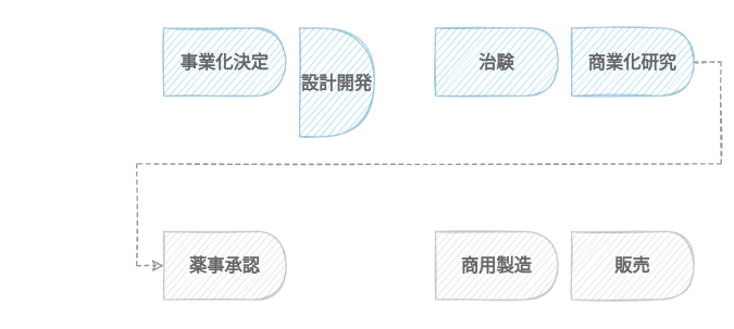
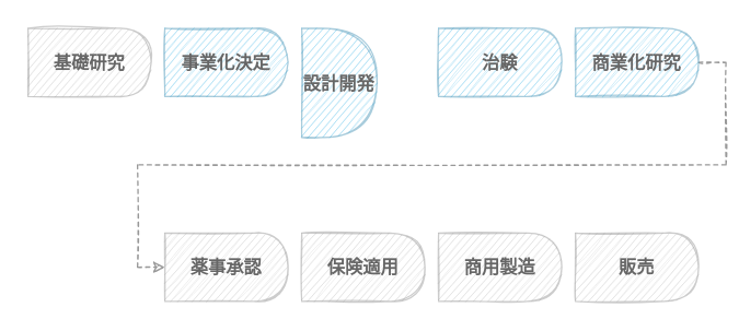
  <mxCell id="0" />
  <mxCell id="1" parent="0" />
+ <mxCell id="2" value="基礎研究" style="shape=delay;whiteSpace=wrap;html=1;fontSize=13;strokeColor=#999999;fontColor=#666666;fontStyle=1;fillColor=#CCCCCC;fontFamily=Noto Sans;fontSource=https%3A%2F%2Ffonts.googleapis.com%2Fcss%3Ffamily%3DNoto%2BSans;sketch=1;strokeWidth=1;opacity=50;" parent="1" vertex="1"><mxGeometry x="20" y="20" width="90" height="50" as="geometry" /></mxCell>
  <mxCell id="3" value="事業化決定" style="shape=delay;whiteSpace=wrap;html=1;fontSize=13;strokeColor=#529ABA;fontColor=#666666;fontStyle=1;fillColor=#69C4ED;fontFamily=Noto Sans;fontSource=https%3A%2F%2Ffonts.googleapis.com%2Fcss%3Ffamily%3DNoto%2BSans;sketch=1;opacity=50;strokeWidth=1;" parent="1" vertex="1"><mxGeometry x="120" y="20" width="90" height="50" as="geometry" /></mxCell>
  <mxCell id="4" value="設計開発" style="shape=delay;whiteSpace=wrap;html=1;fontSize=13;strokeColor=#529ABA;fontColor=#666666;fontStyle=1;fillColor=#69C4ED;fontFamily=Noto Sans;fontSource=https%3A%2F%2Ffonts.googleapis.com%2Fcss%3Ffamily%3DNoto%2BSans;sketch=1;opacity=50;strokeWidth=1;" parent="1" vertex="1"><mxGeometry x="220" y="20" width="55" height="80" as="geometry" /></mxCell>
  <mxCell id="5" value="治験" style="shape=delay;whiteSpace=wrap;html=1;fontSize=13;strokeColor=#529ABA;fontColor=#666666;fontStyle=1;fillColor=#69C4ED;fontFamily=Noto Sans;fontSource=https%3A%2F%2Ffonts.googleapis.com%2Fcss%3Ffamily%3DNoto%2BSans;sketch=1;opacity=50;strokeWidth=1;" parent="1" vertex="1"><mxGeometry x="320" y="20" width="90" height="50" as="geometry" /></mxCell>
  <mxCell id="6" style="edgeStyle=orthogonalEdgeStyle;rounded=0;orthogonalLoop=1;jettySize=auto;html=1;exitX=1;exitY=0.5;exitDx=0;exitDy=0;entryX=0;entryY=0.5;entryDx=0;entryDy=0;fillColor=#f5f5f5;strokeColor=#999999;fontFamily=Noto Sans;fontSource=https%3A%2F%2Ffonts.googleapis.com%2Fcss%3Ffamily%3DNoto%2BSans;sketch=1;fontColor=#666666;fontStyle=0;dashed=1;" parent="1" source="7" target="8" edge="1"><mxGeometry relative="1" as="geometry" /></mxCell>
  <mxCell id="7" value="商業化研究" style="shape=delay;whiteSpace=wrap;html=1;fontSize=13;strokeColor=#529ABA;fontColor=#666666;fontStyle=1;fillColor=#69C4ED;fontFamily=Noto Sans;fontSource=https%3A%2F%2Ffonts.googleapis.com%2Fcss%3Ffamily%3DNoto%2BSans;sketch=1;opacity=50;strokeWidth=1;" parent="1" vertex="1"><mxGeometry x="420" y="20" width="90" height="50" as="geometry" /></mxCell>
  <mxCell id="8" value="薬事承認" style="shape=delay;whiteSpace=wrap;html=1;fontSize=13;strokeColor=#999999;fontColor=#666666;fontStyle=1;fillColor=#CCCCCC;fontFamily=Noto Sans;fontSource=https%3A%2F%2Ffonts.googleapis.com%2Fcss%3Ffamily%3DNoto%2BSans;sketch=1;strokeWidth=1;opacity=50;" parent="1" vertex="1"><mxGeometry x="120" y="170" width="90" height="50" as="geometry" /></mxCell>
+ <mxCell id="9" value="保険適用" style="shape=delay;whiteSpace=wrap;html=1;fontSize=13;strokeColor=#999999;fontColor=#666666;fontStyle=1;fillColor=#CCCCCC;fontFamily=Noto Sans;fontSource=https%3A%2F%2Ffonts.googleapis.com%2Fcss%3Ffamily%3DNoto%2BSans;sketch=1;strokeWidth=1;opacity=50;" parent="1" vertex="1"><mxGeometry x="220" y="170" width="90" height="50" as="geometry" /></mxCell>
  <mxCell id="10" value="商用製造" style="shape=delay;whiteSpace=wrap;html=1;fontSize=13;strokeColor=#999999;fontColor=#666666;fontStyle=1;fillColor=#CCCCCC;fontFamily=Noto Sans;fontSource=https%3A%2F%2Ffonts.googleapis.com%2Fcss%3Ffamily%3DNoto%2BSans;sketch=1;strokeWidth=1;opacity=50;" parent="1" vertex="1"><mxGeometry x="320" y="170" width="90" height="50" as="geometry" /></mxCell>
  <mxCell id="11" value="販売" style="shape=delay;whiteSpace=wrap;html=1;fontSize=13;strokeColor=#999999;fontColor=#666666;fontStyle=1;fillColor=#CCCCCC;fontFamily=Noto Sans;fontSource=https%3A%2F%2Ffonts.googleapis.com%2Fcss%3Ffamily%3DNoto%2BSans;sketch=1;strokeWidth=1;opacity=50;" parent="1" vertex="1"><mxGeometry x="420" y="170" width="90" height="50" as="geometry" /></mxCell>
